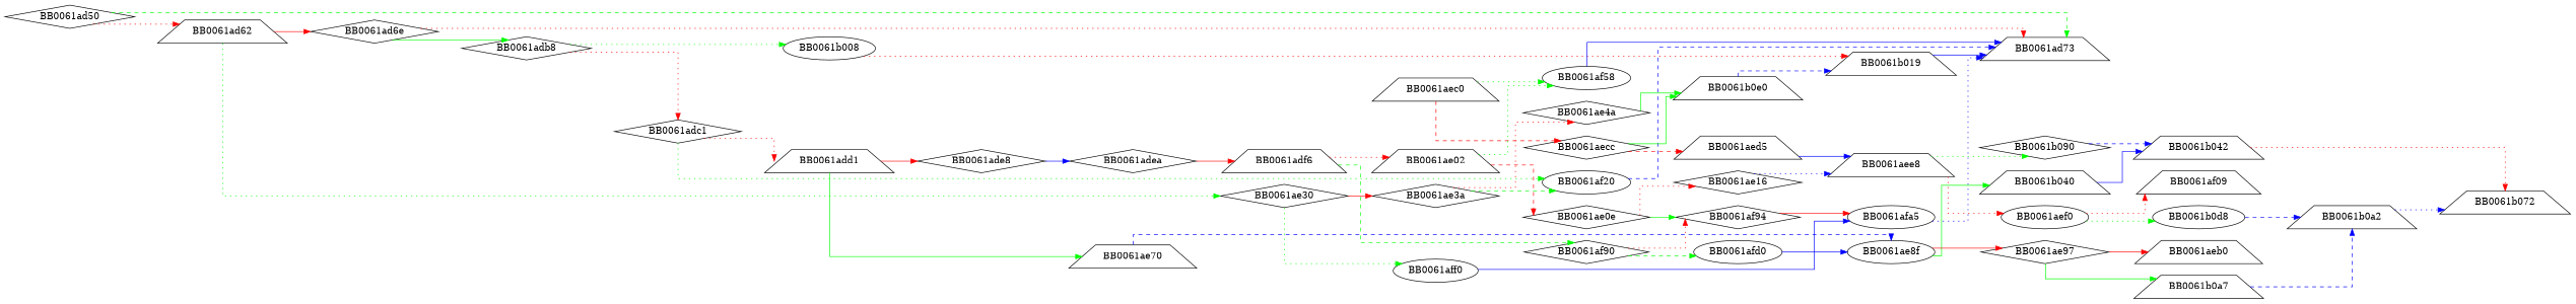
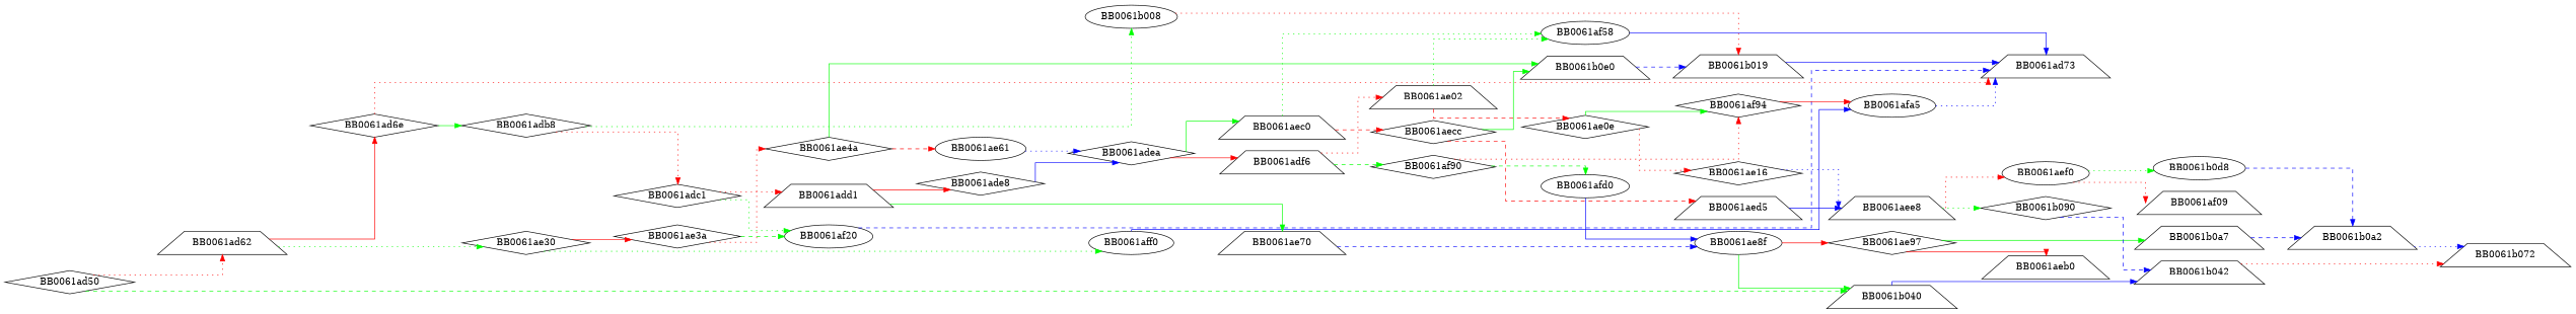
  digraph {
    rankdir=LR
    splines=ortho
    node [shape=trapezium]
    edge [color=red style=dotted]
    BB0061ad50 [shape=diamond]
    BB0061ad73
    BB0061ad62
    BB0061ae30 [shape=diamond]
    BB0061ad6e [shape=diamond]
    BB0061aff0 [shape=ellipse]
    BB0061ae3a [shape=diamond]
    BB0061adb8 [shape=diamond]
    BB0061afa5 [shape=ellipse]
    BB0061af20 [shape=ellipse]
    BB0061ae4a [shape=diamond]
    BB0061b008 [shape=ellipse]
    BB0061adc1 [shape=diamond]
    BB0061b019
    BB0061add1
    BB0061ae70
    BB0061ade8 [shape=diamond]
    BB0061ae8f [shape=ellipse]
    BB0061adea [shape=diamond]
    BB0061b040
    BB0061ae97 [shape=diamond]
    BB0061aec0
    BB0061adf6
    BB0061af58 [shape=ellipse]
    BB0061aecc [shape=diamond]
    BB0061af90 [shape=diamond]
    BB0061ae02
    BB0061b0e0
    BB0061aed5
    BB0061af94 [shape=diamond]
    BB0061afd0 [shape=ellipse]
    BB0061ae0e [shape=diamond]
    BB0061ae16 [shape=diamond]
    BB0061aee8
    BB0061b090 [shape=diamond]
    BB0061aef0 [shape=ellipse]
    BB0061b042
    BB0061b0d8 [shape=ellipse]
    BB0061af09
+   BB0061ae61 [shape=ellipse]
    n41 [label=BB0061b0a7]
    BB0061aeb0
    BB0061b072
    BB0061b0a2
-   BB0061ad50 -> BB0061ad73 [color=green style=dashed]
+   BB0061ad50 -> BB0061b040 [color=green style=dashed]
    BB0061ad50 -> BB0061ad62
    BB0061ad62 -> BB0061ae30 [color=green]
    BB0061ad62 -> BB0061ad6e [style=solid]
    BB0061ae30 -> BB0061aff0 [color=green]
    BB0061ae30 -> BB0061ae3a [style=solid]
    BB0061ad6e -> BB0061ad73
    BB0061ad6e -> BB0061adb8 [color=green style=solid]
    BB0061aff0 -> BB0061afa5 [color=blue style=solid]
    BB0061ae3a -> BB0061af20 [color=green style=dashed]
    BB0061ae3a -> BB0061ae4a
    BB0061adb8 -> BB0061b008 [color=green]
    BB0061adb8 -> BB0061adc1
    BB0061afa5 -> BB0061ad73 [color=blue]
    BB0061af20 -> BB0061ad73 [color=blue style=dashed]
    BB0061ae4a -> BB0061b0e0 [color=green style=solid]
+   BB0061ae4a -> BB0061ae61 [style=dashed]
    BB0061b008 -> BB0061b019
    BB0061adc1 -> BB0061af20 [color=green]
    BB0061adc1 -> BB0061add1
    BB0061b019 -> BB0061ad73 [color=blue style=solid]
    BB0061add1 -> BB0061ae70 [color=green style=solid]
    BB0061add1 -> BB0061ade8 [style=solid]
    BB0061ae70 -> BB0061ae8f [color=blue style=dashed]
    BB0061ade8 -> BB0061adea [color=blue style=solid]
    BB0061ae8f -> BB0061b040 [color=green style=solid]
    BB0061ae8f -> BB0061ae97 [style=solid]
+   BB0061adea -> BB0061aec0 [color=green style=solid]
    BB0061adea -> BB0061adf6 [style=solid]
    BB0061b040 -> BB0061b042 [color=blue style=solid]
    BB0061ae97 -> n41 [color=green style=solid]
    BB0061ae97 -> BB0061aeb0 [style=solid]
    BB0061aec0 -> BB0061af58 [color=green]
    BB0061aec0 -> BB0061aecc [style=dashed]
    BB0061adf6 -> BB0061af90 [color=green style=dashed]
    BB0061adf6 -> BB0061ae02
    BB0061af58 -> BB0061ad73 [color=blue style=solid]
    BB0061aecc -> BB0061b0e0 [color=green style=solid]
    BB0061aecc -> BB0061aed5 [style=dashed]
    BB0061af90 -> BB0061af94
    BB0061af90 -> BB0061afd0 [color=green style=dashed]
    BB0061ae02 -> BB0061af58 [color=green]
    BB0061ae02 -> BB0061ae0e [style=dashed]
    BB0061b0e0 -> BB0061b019 [color=blue style=dashed]
    BB0061aed5 -> BB0061aee8 [color=blue style=solid]
    BB0061af94 -> BB0061afa5 [style=solid]
    BB0061afd0 -> BB0061ae8f [color=blue style=solid]
    BB0061ae0e -> BB0061af94 [color=green style=solid]
    BB0061ae0e -> BB0061ae16
    BB0061ae16 -> BB0061aee8 [color=blue]
    BB0061aee8 -> BB0061b090 [color=green]
    BB0061aee8 -> BB0061aef0
    BB0061b090 -> BB0061b042 [color=blue style=dashed]
    BB0061aef0 -> BB0061b0d8 [color=green]
    BB0061aef0 -> BB0061af09
    BB0061b042 -> BB0061b072
    BB0061b0d8 -> BB0061b0a2 [color=blue style=dashed]
+   BB0061ae61 -> BB0061adea [color=blue]
    n41 -> BB0061b0a2 [color=blue style=dashed]
    BB0061b0a2 -> BB0061b072 [color=blue]
  }
